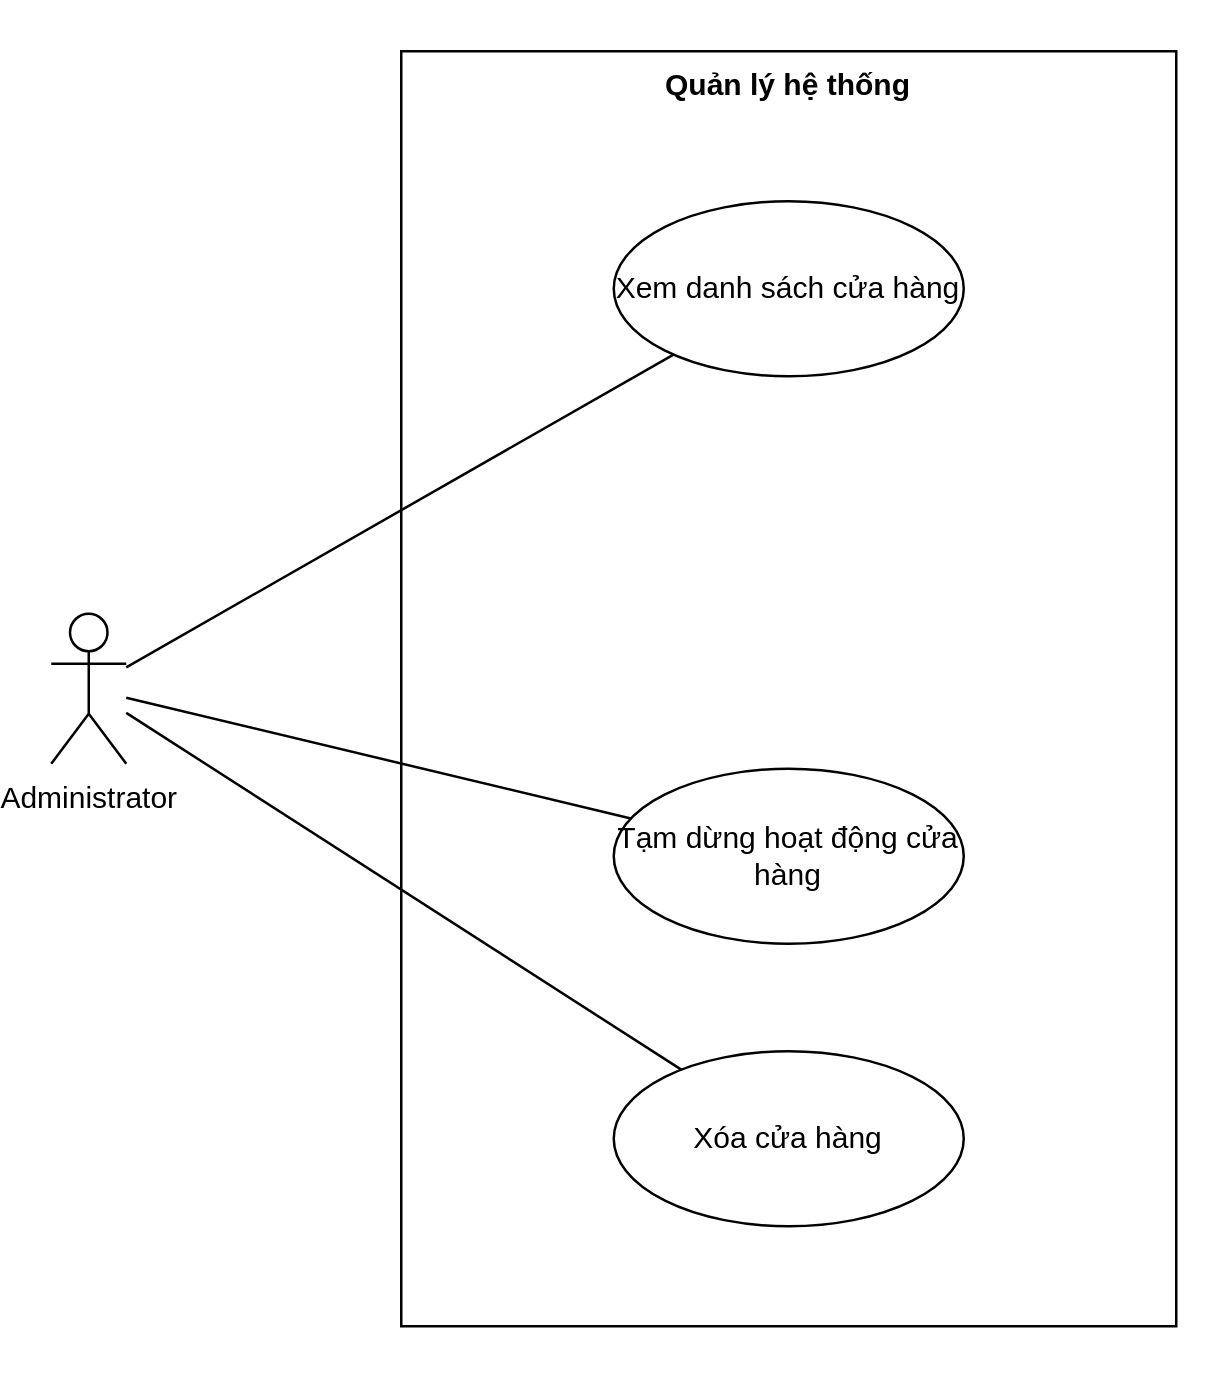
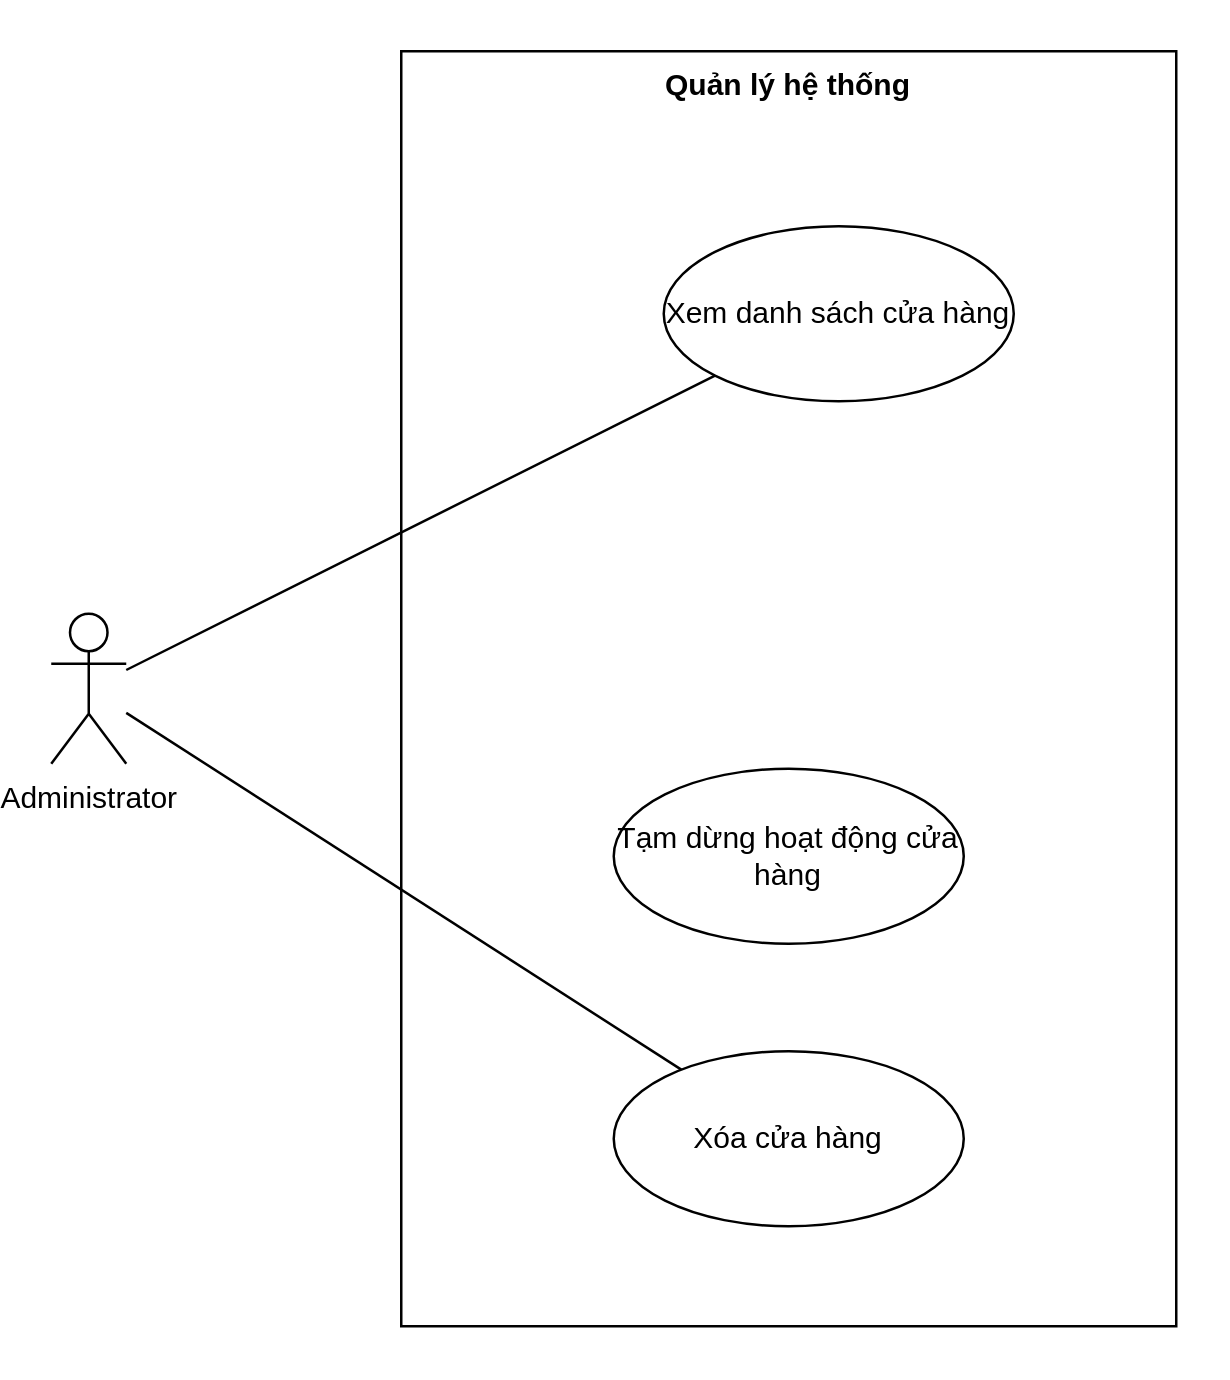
  <mxCell id="0" />
  <mxCell id="1" parent="0" />
  <mxCell id="2" value="Quản lý hệ thống" style="shape=rect;html=1;verticalAlign=top;fontStyle=1;whiteSpace=wrap;align=center;" vertex="1" parent="1"><mxGeometry x="160" y="20" width="310" height="510" as="geometry" /></mxCell>
  <mxCell id="3" value="Administrator" style="shape=umlActor;html=1;verticalLabelPosition=bottom;verticalAlign=top;align=center;" vertex="1" parent="1"><mxGeometry x="20" y="245" width="30" height="60" as="geometry" /></mxCell>
- <mxCell id="4" value="Xem danh sách cửa hàng" style="ellipse;whiteSpace=wrap;html=1;" vertex="1" parent="1"><mxGeometry x="245" y="80" width="140" height="70" as="geometry" /></mxCell>
+ <mxCell id="4" value="Xem danh sách cửa hàng" style="ellipse;whiteSpace=wrap;html=1;" vertex="1" parent="1"><mxGeometry x="265" y="90" width="140" height="70" as="geometry" /></mxCell>
  <mxCell id="5" value="Tạm dừng hoạt động cửa hàng" style="ellipse;whiteSpace=wrap;html=1;" vertex="1" parent="1"><mxGeometry x="245" y="307" width="140" height="70" as="geometry" /></mxCell>
  <mxCell id="6" value="Xóa cửa hàng" style="ellipse;whiteSpace=wrap;html=1;" vertex="1" parent="1"><mxGeometry x="245" y="420" width="140" height="70" as="geometry" /></mxCell>
  <mxCell id="7" value="" style="edgeStyle=none;html=1;endArrow=none;verticalAlign=bottom;rounded=0;" edge="1" parent="1" source="3" target="4"><mxGeometry width="160" relative="1" as="geometry"><mxPoint x="170" y="240" as="sourcePoint" /><mxPoint x="330" y="240" as="targetPoint" /></mxGeometry></mxCell>
  <mxCell id="8" value="" style="edgeStyle=none;html=1;endArrow=none;verticalAlign=bottom;rounded=0;" edge="1" parent="1" source="3" target="6"><mxGeometry width="160" relative="1" as="geometry"><mxPoint x="60" y="276" as="sourcePoint" /><mxPoint x="279" y="151" as="targetPoint" /></mxGeometry></mxCell>
- <mxCell id="9" value="" style="edgeStyle=none;html=1;endArrow=none;verticalAlign=bottom;rounded=0;" edge="1" parent="1" source="3" target="5"><mxGeometry width="160" relative="1" as="geometry"><mxPoint x="70" y="286" as="sourcePoint" /><mxPoint x="289" y="161" as="targetPoint" /></mxGeometry></mxCell>
